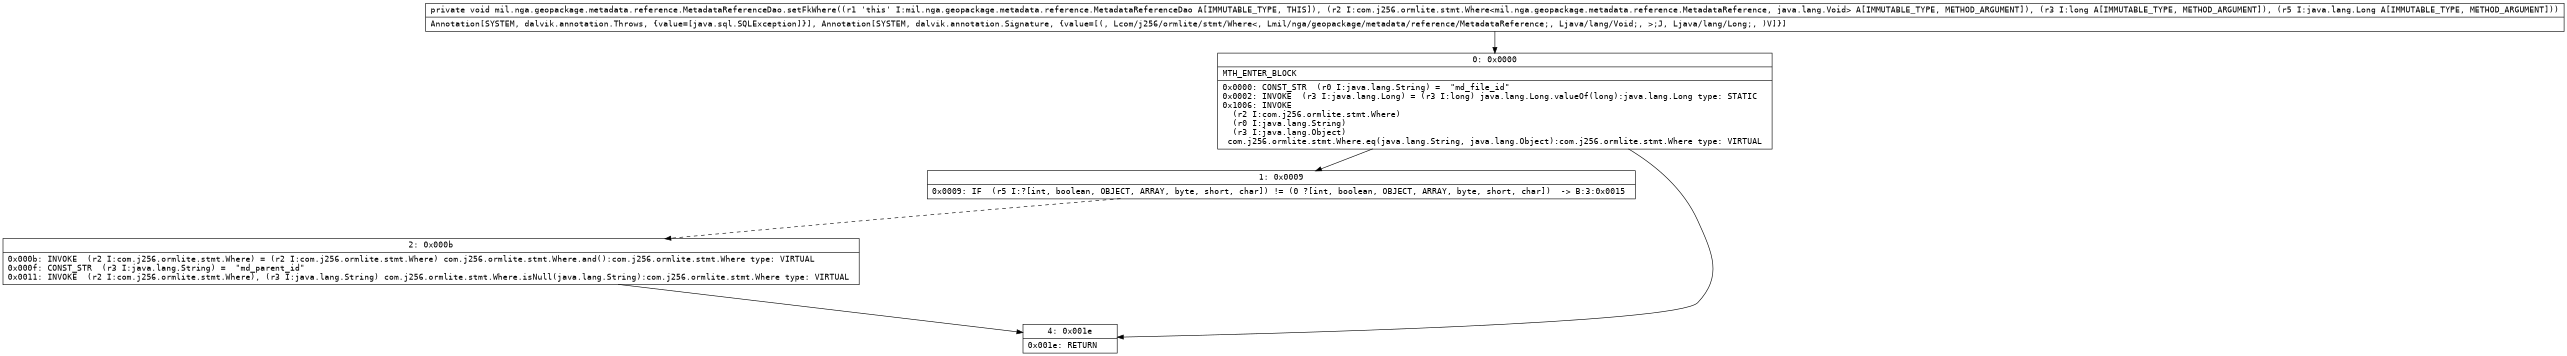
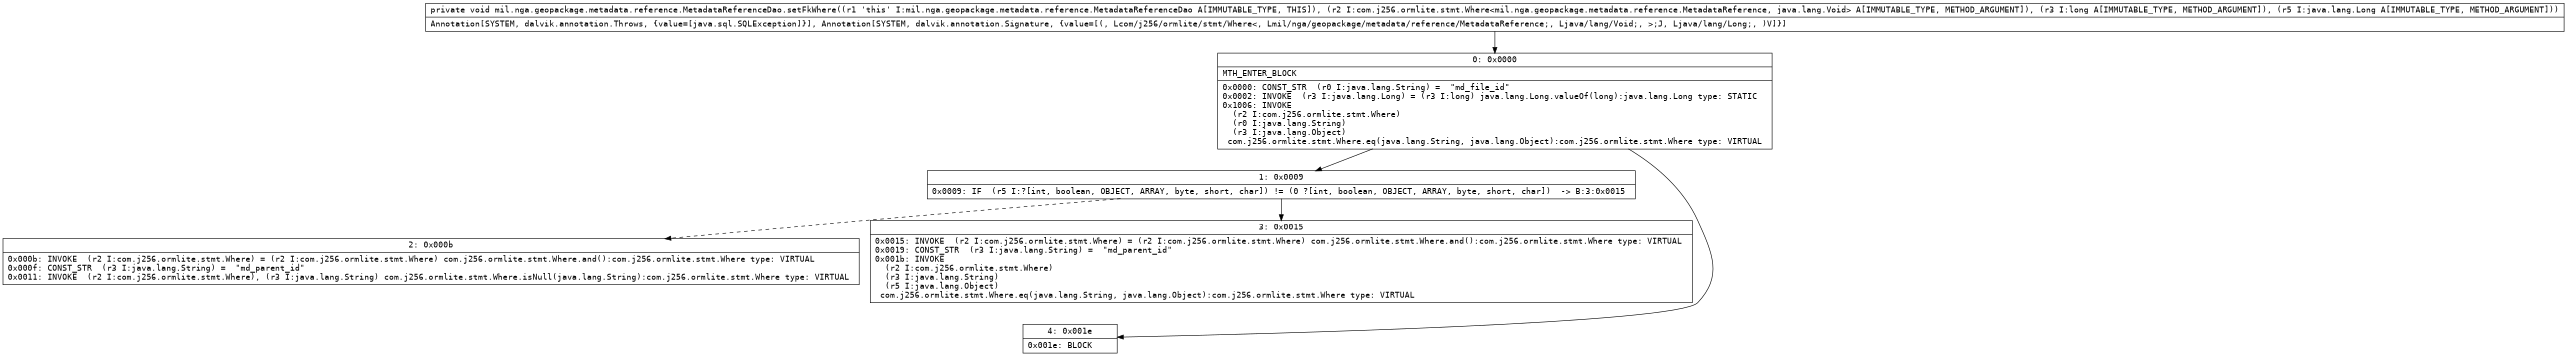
  digraph {
    fontname="DejaVu Sans Mono"
    node [fontname="DejaVu Sans Mono" shape=record]
    edge [fontname="DejaVu Sans Mono"]
    n1 [label="{0\:\ 0x0000|MTH_ENTER_BLOCK\l|0x0000: CONST_STR  (r0 I:java.lang.String) =  \"md_file_id\" \l0x0002: INVOKE  (r3 I:java.lang.Long) = (r3 I:long) java.lang.Long.valueOf(long):java.lang.Long type: STATIC \l0x1006: INVOKE  \l  (r2 I:com.j256.ormlite.stmt.Where)\l  (r0 I:java.lang.String)\l  (r3 I:java.lang.Object)\l com.j256.ormlite.stmt.Where.eq(java.lang.String, java.lang.Object):com.j256.ormlite.stmt.Where type: VIRTUAL \l}"]
    n2 [label="{1\:\ 0x0009|0x0009: IF  (r5 I:?[int, boolean, OBJECT, ARRAY, byte, short, char]) != (0 ?[int, boolean, OBJECT, ARRAY, byte, short, char])  \-\> B:3:0x0015 \l}"]
-   n3 [label="{4\:\ 0x001e|0x001e: RETURN   \l}"]
+   n3 [label="{4\:\ 0x001e|0x001e: BLOCK   \l}"]
    n4 [label="{2\:\ 0x000b|0x000b: INVOKE  (r2 I:com.j256.ormlite.stmt.Where) = (r2 I:com.j256.ormlite.stmt.Where) com.j256.ormlite.stmt.Where.and():com.j256.ormlite.stmt.Where type: VIRTUAL \l0x000f: CONST_STR  (r3 I:java.lang.String) =  \"md_parent_id\" \l0x0011: INVOKE  (r2 I:com.j256.ormlite.stmt.Where), (r3 I:java.lang.String) com.j256.ormlite.stmt.Where.isNull(java.lang.String):com.j256.ormlite.stmt.Where type: VIRTUAL \l}"]
+   n5 [label="{3\:\ 0x0015|0x0015: INVOKE  (r2 I:com.j256.ormlite.stmt.Where) = (r2 I:com.j256.ormlite.stmt.Where) com.j256.ormlite.stmt.Where.and():com.j256.ormlite.stmt.Where type: VIRTUAL \l0x0019: CONST_STR  (r3 I:java.lang.String) =  \"md_parent_id\" \l0x001b: INVOKE  \l  (r2 I:com.j256.ormlite.stmt.Where)\l  (r3 I:java.lang.String)\l  (r5 I:java.lang.Object)\l com.j256.ormlite.stmt.Where.eq(java.lang.String, java.lang.Object):com.j256.ormlite.stmt.Where type: VIRTUAL \l}"]
    n6 [label="{private void mil.nga.geopackage.metadata.reference.MetadataReferenceDao.setFkWhere((r1 'this' I:mil.nga.geopackage.metadata.reference.MetadataReferenceDao A[IMMUTABLE_TYPE, THIS]), (r2 I:com.j256.ormlite.stmt.Where\<mil.nga.geopackage.metadata.reference.MetadataReference, java.lang.Void\> A[IMMUTABLE_TYPE, METHOD_ARGUMENT]), (r3 I:long A[IMMUTABLE_TYPE, METHOD_ARGUMENT]), (r5 I:java.lang.Long A[IMMUTABLE_TYPE, METHOD_ARGUMENT]))  | Annotation[SYSTEM, dalvik.annotation.Throws, \{value=[java.sql.SQLException]\}], Annotation[SYSTEM, dalvik.annotation.Signature, \{value=[(, Lcom\/j256\/ormlite\/stmt\/Where\<, Lmil\/nga\/geopackage\/metadata\/reference\/MetadataReference;, Ljava\/lang\/Void;, \>;J, Ljava\/lang\/Long;, )V]\}]\l}"]
    n1 -> n2
    n1 -> n3
    n2 -> n4 [style=dashed]
-   n4 -> n3
+   n2 -> n5
    n6 -> n1
  }
